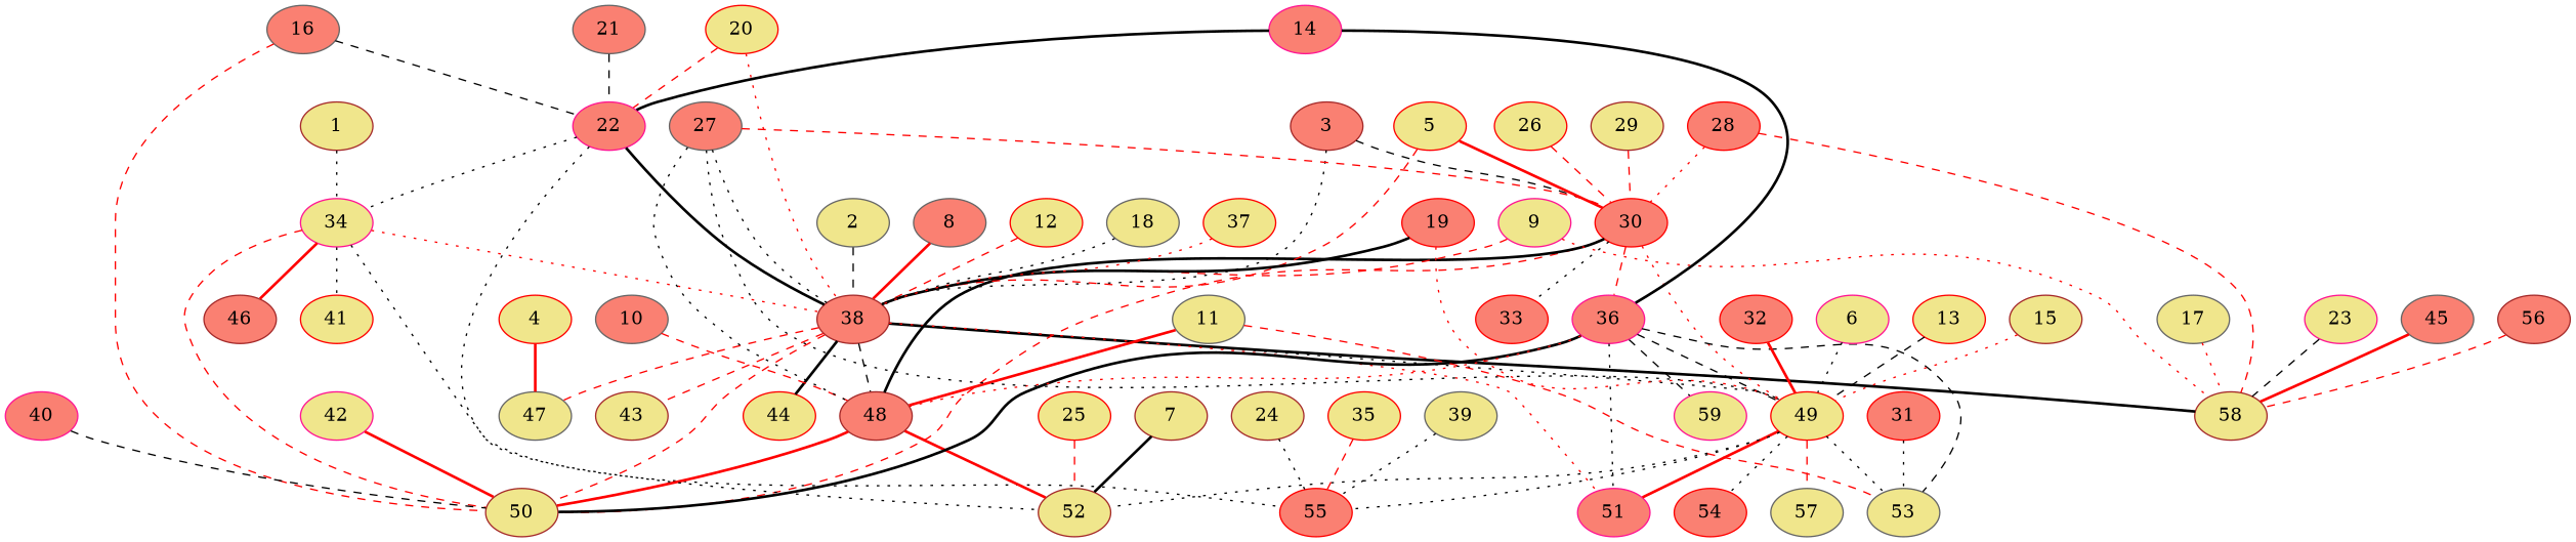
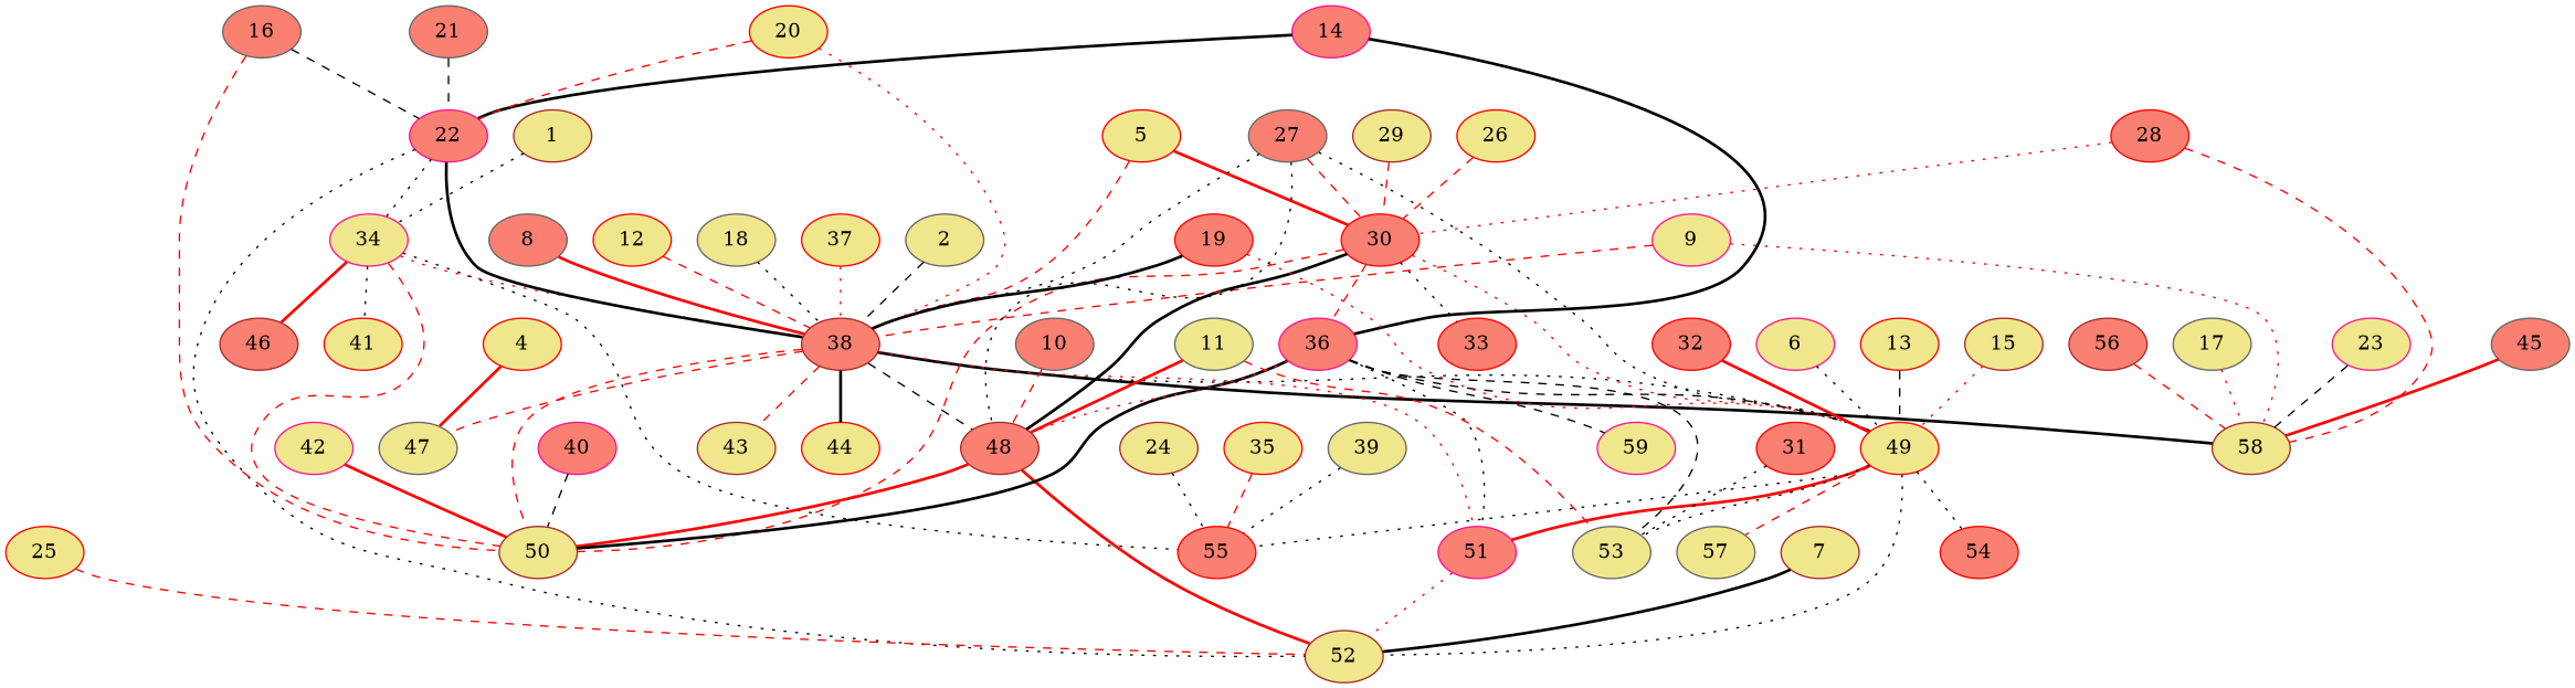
  graph {
    node [color=red fillcolor=khaki style=filled]
    edge [color=red style=dotted weight=1.0]
    1 [color=brown]
    34 [color=deeppink]
    38 [color=brown fillcolor=salmon]
    50 [color=brown]
    55 [fillcolor=salmon]
    41
    46 [color=brown fillcolor=salmon]
    2 [color=gray40]
    47 [color=gray40]
    49
    58 [color=brown]
    48 [color=brown fillcolor=salmon]
    51 [color=deeppink fillcolor=salmon]
    43 [color=brown]
    44
-   3 [color=brown fillcolor=salmon]
    30 [fillcolor=salmon]
    36 [color=deeppink fillcolor=salmon]
    33 [fillcolor=salmon]
    4
    5
    6 [color=deeppink]
    52 [color=brown]
    53 [color=gray40]
    54 [fillcolor=salmon]
    57 [color=gray40]
    7 [color=brown]
    8 [color=gray40 fillcolor=salmon]
    9 [color=deeppink]
    10 [color=gray40 fillcolor=salmon]
    11 [color=gray40]
    12
    13
    14 [color=deeppink fillcolor=salmon]
    22 [color=deeppink fillcolor=salmon]
    59 [color=deeppink]
    15 [color=brown]
    16 [color=gray40 fillcolor=salmon]
    17 [color=gray40]
    18 [color=gray40]
    19 [fillcolor=salmon]
    20
    21 [color=gray40 fillcolor=salmon]
    23 [color=deeppink]
    24 [color=brown]
    25
    26
    27 [color=gray40 fillcolor=salmon]
    28 [fillcolor=salmon]
    29 [color=brown]
    31 [fillcolor=salmon]
    32 [fillcolor=salmon]
    35
    37
    39 [color=gray40]
    40 [color=deeppink fillcolor=salmon]
    42 [color=deeppink]
    45 [color=gray40 fillcolor=salmon]
    56 [color=brown fillcolor=salmon]
    1 -- 34 [color=black]
    34 -- 38
    34 -- 50 [style=dashed]
    34 -- 55 [color=black weight=2.0]
    34 -- 41 [color=black]
    34 -- 46 [style=bold]
    38 -- 50 [style=dashed]
    38 -- 47 [style=dashed]
    38 -- 49 [color=black]
    38 -- 58 [color=black style=bold weight=2.0]
    38 -- 48 [color=black style=dashed]
    38 -- 51
    38 -- 43 [style=dashed]
    38 -- 44 [color=black style=bold]
    2 -- 38 [color=black style=dashed]
    49 -- 55 [color=black]
    49 -- 51 [style=bold]
    49 -- 52 [color=black]
    49 -- 53 [color=black]
    49 -- 54 [color=black]
    49 -- 57 [style=dashed]
    48 -- 50 [style=bold]
    48 -- 52 [style=bold]
-   3 -- 38 [color=black]
-   3 -- 30 [color=black style=dashed]
+   51 -- 52
    30 -- 50 [style=dashed]
    30 -- 49
    30 -- 48 [color=black style=bold]
    30 -- 36 [style=dashed]
    30 -- 33 [color=black]
    36 -- 50 [color=black style=bold]
    36 -- 49 [color=black style=dashed]
    36 -- 48
    36 -- 51 [color=black]
    36 -- 53 [color=black style=dashed]
    36 -- 59 [color=black style=dashed]
    4 -- 47 [style=bold]
    5 -- 38 [style=dashed]
    5 -- 30 [style=bold]
    6 -- 49 [color=black]
    7 -- 52 [color=black style=bold]
    8 -- 38 [style=bold]
    9 -- 38 [style=dashed]
    9 -- 58
    10 -- 48 [style=dashed]
    11 -- 48 [style=bold]
    11 -- 53 [style=dashed]
    12 -- 38 [style=dashed]
    13 -- 49 [color=black style=dashed]
    14 -- 36 [color=black style=bold]
    14 -- 22 [color=black style=bold]
    22 -- 34 [color=black]
    22 -- 38 [color=black style=bold weight=3.0]
    22 -- 52 [color=black]
    15 -- 49
    16 -- 50 [style=dashed]
    16 -- 22 [color=black style=dashed]
    17 -- 58
    18 -- 38 [color=black]
    19 -- 38 [color=black style=bold]
    19 -- 49
    20 -- 38
    20 -- 22 [style=dashed]
    21 -- 22 [color=black style=dashed]
    23 -- 58 [color=black style=dashed]
    24 -- 55 [color=black]
    25 -- 52 [style=dashed]
    26 -- 30 [style=dashed]
    27 -- 38 [color=black]
    27 -- 49 [color=black]
    27 -- 48 [color=black]
    27 -- 30 [style=dashed]
    28 -- 58 [style=dashed]
    28 -- 30
    29 -- 30 [style=dashed]
    31 -- 53 [color=black]
    32 -- 49 [style=bold]
    35 -- 55 [style=dashed]
    37 -- 38
    39 -- 55 [color=black]
    40 -- 50 [color=black style=dashed]
    42 -- 50 [style=bold]
    45 -- 58 [style=bold]
    56 -- 58 [style=dashed]
  }
